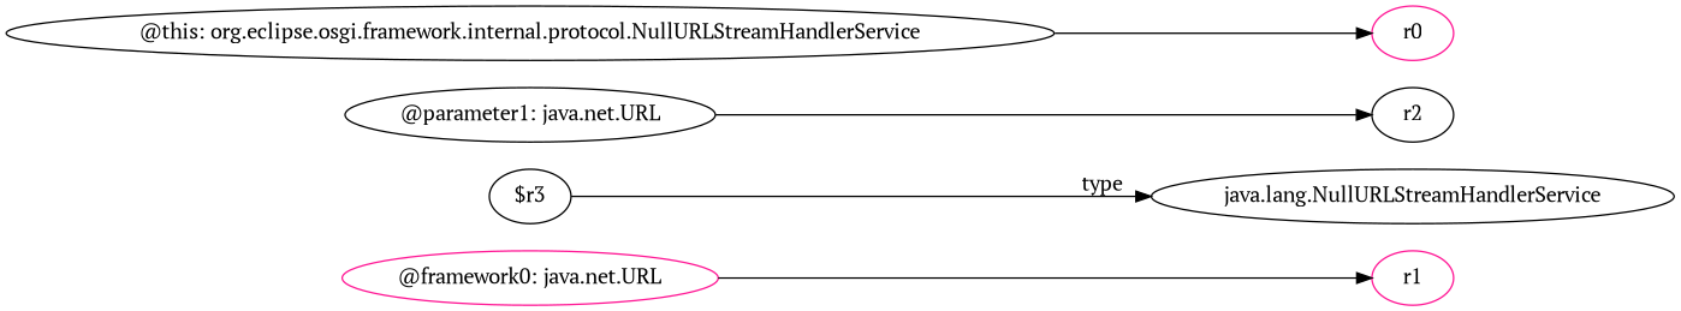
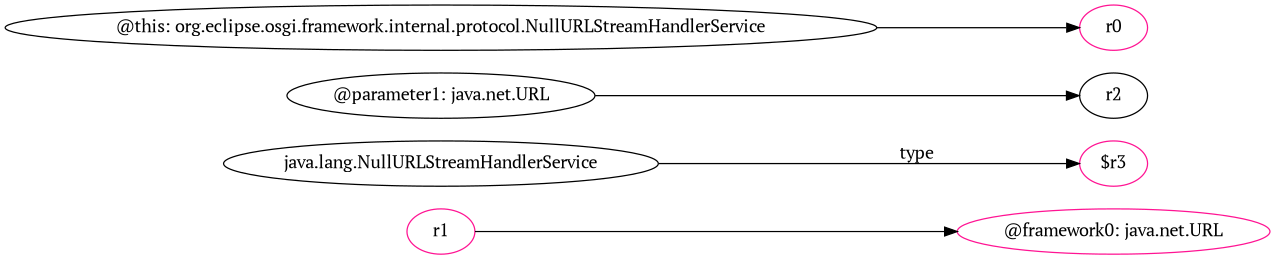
  digraph {
    fontname="PT Serif"
    rankdir=LR
    node [color=black fontname="PT Serif"]
    edge [fontname="PT Serif"]
    n1 [color=deeppink label="@framework0: java.net.URL"]
    n2 [color=deeppink label=r1]
    n3 [label="java.lang.NullURLStreamHandlerService"]
-   n4 [label="$r3"]
+   n4 [color=deeppink label="$r3"]
    n5 [label="@parameter1: java.net.URL"]
    n6 [label=r2]
    n7 [label="@this: org.eclipse.osgi.framework.internal.protocol.NullURLStreamHandlerService"]
    n8 [color=deeppink label=r0]
-   n1 -> n2
-   n4 -> n3 [label=type]
+   n2 -> n1
+   n3 -> n4 [label=type]
    n5 -> n6
    n7 -> n8
  }
